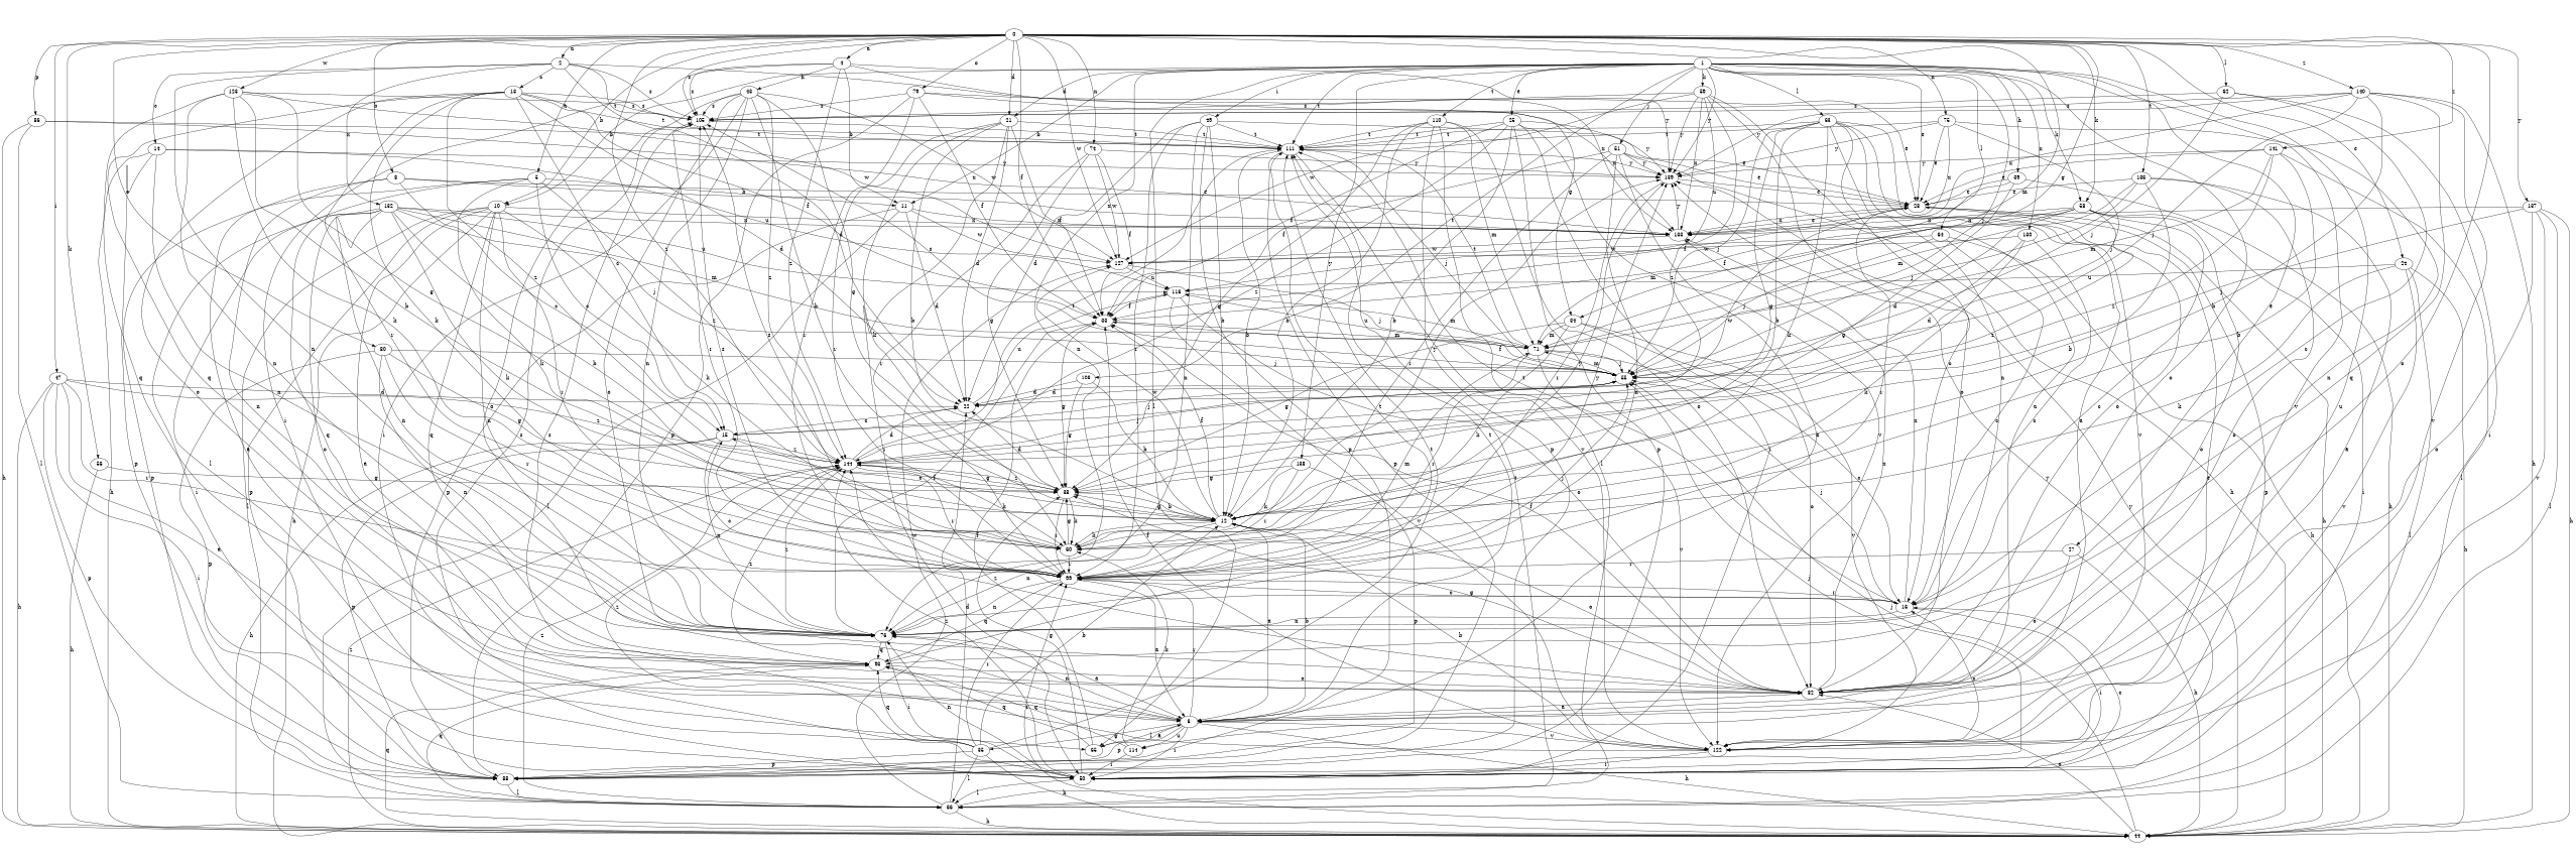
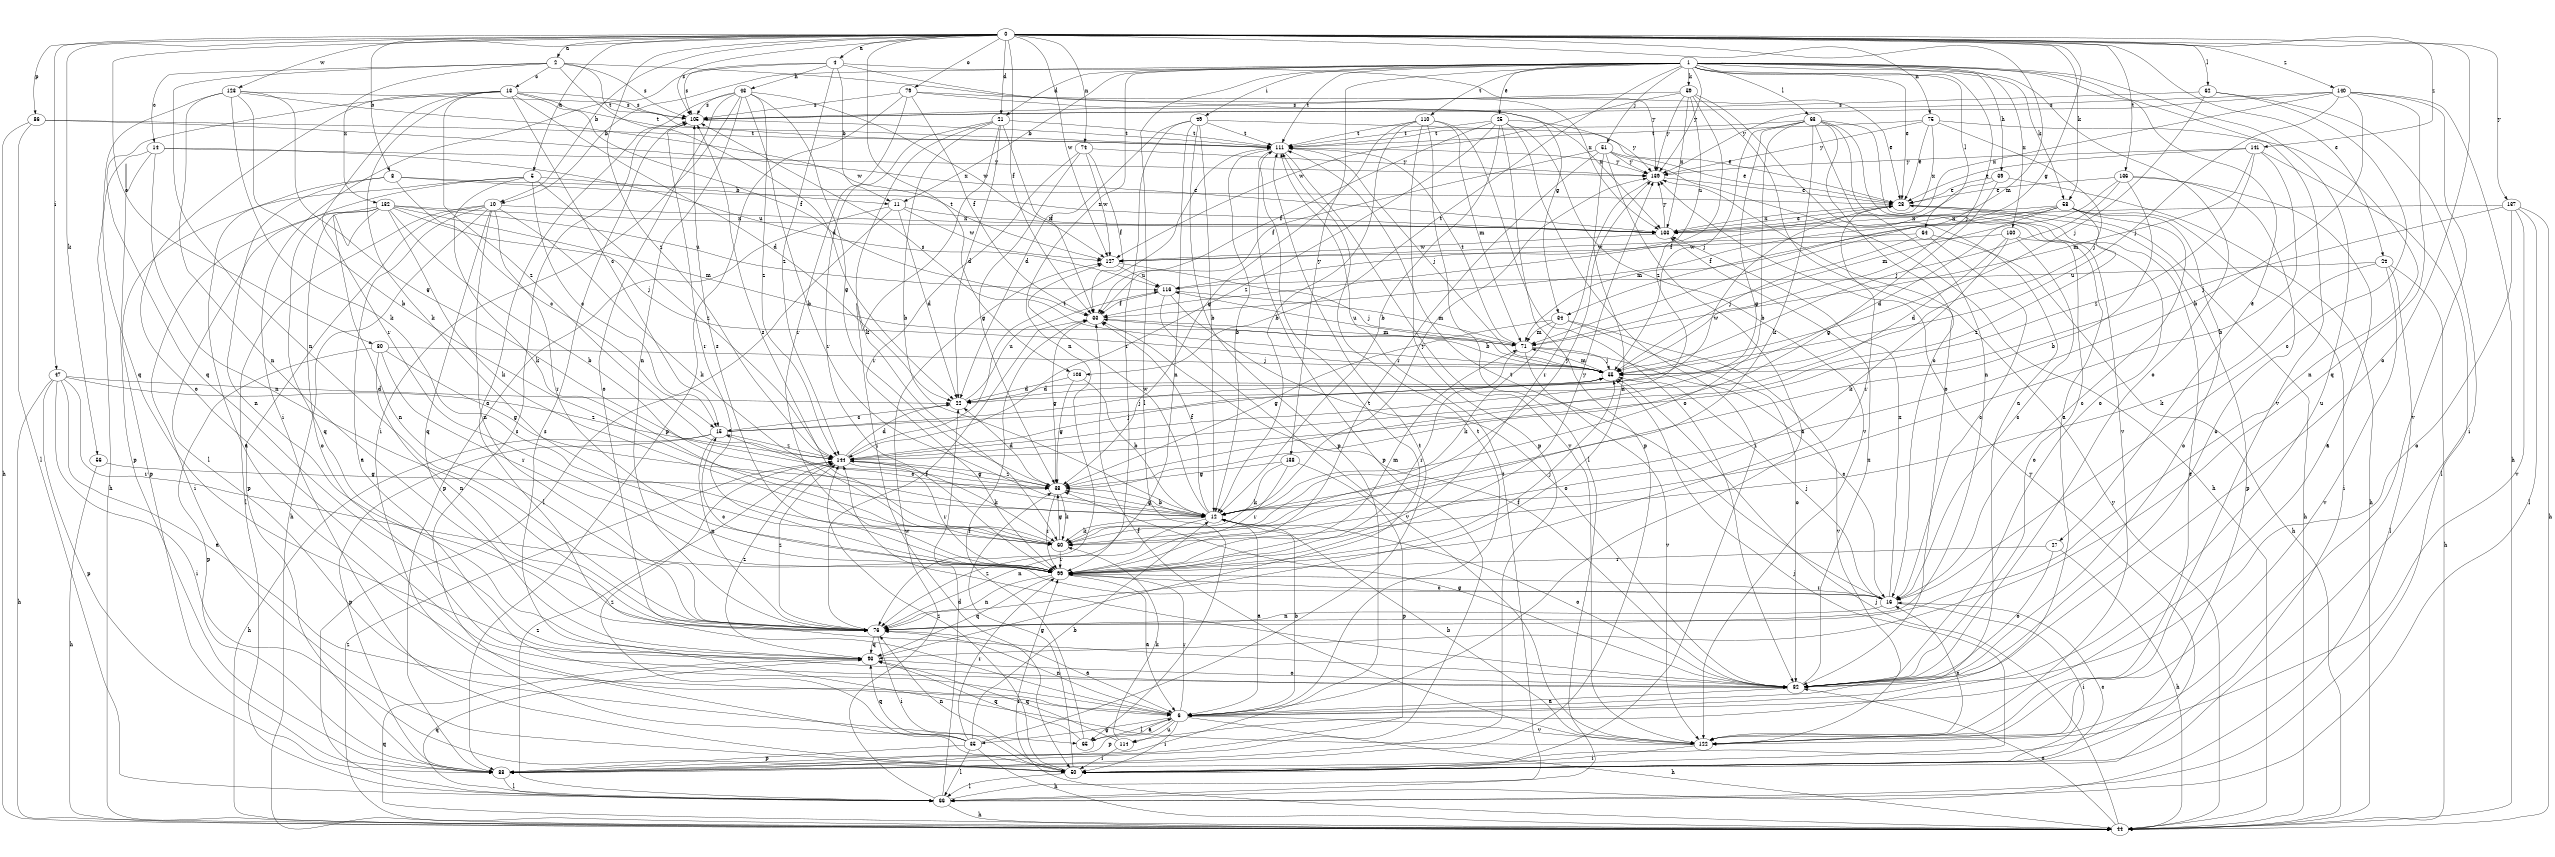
  strict digraph {
    0
    2
    4
    5
    8
    10
    21
    24
    33
    34
    47
    56
    58
    62
    71
    74
    75
    79
    80
    82
    86
    105
    n23 [label=136]
    108
    123
    127
    137
    140
    141
    144
    76
    111
    13
    14
    22
    132
    133
    11
    139
    43
    50
    65
    6
    15
    60
    28
    88
    44
    99
    66
    93
    12
    122
    116
    38
    16
    55
    1
    25
    27
    39
    49
    51
    59
    63
    64
    110
    114
    130
    138
    35
    0 -> 2 [label=a]
    0 -> 4 [label=a]
    0 -> 5 [label=a]
    0 -> 8 [label=b]
    0 -> 10 [label=b]
    0 -> 21 [label=d]
    0 -> 24 [label=e]
    0 -> 33 [label=f]
    0 -> 34 [label=g]
    0 -> 47 [label=i]
    0 -> 56 [label=k]
    0 -> 58 [label=k]
    0 -> 62 [label=l]
    0 -> 71 [label=m]
    0 -> 74 [label=n]
    0 -> 75 [label=n]
    0 -> 79 [label=o]
    0 -> 80 [label=o]
    0 -> 82 [label=o]
    0 -> 86 [label=p]
    0 -> 105 [label=s]
    0 -> n23 [label=t]
+   0 -> 108 [label=t]
    0 -> 123 [label=w]
    0 -> 127 [label=w]
    0 -> 137 [label=y]
    0 -> 140 [label=z]
    0 -> 141 [label=z]
    0 -> 144 [label=z]
    2 -> 105 [label=s]
    2 -> 76 [label=n]
    2 -> 111 [label=t]
    2 -> 13 [label=c]
    2 -> 14 [label=c]
    2 -> 22 [label=d]
    2 -> 132 [label=x]
    2 -> 133 [label=x]
    4 -> 34 [label=g]
    4 -> 105 [label=s]
    4 -> 144 [label=z]
    4 -> 11 [label=b]
    4 -> 139 [label=y]
    4 -> 43 [label=h]
    4 -> 50 [label=i]
    5 -> 144 [label=z]
    5 -> 11 [label=b]
    5 -> 65 [label=l]
    5 -> 6 [label=a]
    5 -> 15 [label=c]
    5 -> 60 [label=k]
    8 -> 76 [label=n]
    8 -> 133 [label=x]
    8 -> 15 [label=c]
    8 -> 28 [label=e]
    8 -> 88 [label=p]
    10 -> 76 [label=n]
    10 -> 133 [label=x]
    10 -> 6 [label=a]
    10 -> 60 [label=k]
    10 -> 88 [label=p]
    10 -> 44 [label=h]
    10 -> 99 [label=r]
    10 -> 66 [label=l]
    10 -> 93 [label=q]
    21 -> 33 [label=f]
    21 -> 111 [label=t]
    21 -> 22 [label=d]
    21 -> 50 [label=i]
    21 -> 60 [label=k]
    21 -> 99 [label=r]
    21 -> 12 [label=b]
    24 -> 60 [label=k]
    24 -> 44 [label=h]
    24 -> 66 [label=l]
    24 -> 122 [label=v]
    24 -> 116 [label=u]
    33 -> 71 [label=m]
    33 -> 38 [label=g]
    34 -> 71 [label=m]
    34 -> 82 [label=o]
    34 -> 60 [label=k]
    34 -> 122 [label=v]
    34 -> 38 [label=g]
    47 -> 144 [label=z]
    47 -> 22 [label=d]
    47 -> 50 [label=i]
    47 -> 6 [label=a]
    47 -> 88 [label=p]
    47 -> 44 [label=h]
    47 -> 99 [label=r]
    56 -> 44 [label=h]
    56 -> 38 [label=g]
    58 -> 33 [label=f]
    58 -> 71 [label=m]
    58 -> 82 [label=o]
    58 -> 144 [label=z]
    58 -> 22 [label=d]
    58 -> 133 [label=x]
    58 -> 50 [label=i]
    58 -> 16 [label=c]
    62 -> 105 [label=s]
    62 -> 50 [label=i]
    62 -> 16 [label=c]
    62 -> 55 [label=j]
    71 -> 111 [label=t]
    71 -> 99 [label=r]
    71 -> 122 [label=v]
    71 -> 116 [label=u]
    71 -> 16 [label=c]
    71 -> 55 [label=j]
    74 -> 33 [label=f]
    74 -> 127 [label=w]
    74 -> 139 [label=y]
    74 -> 99 [label=r]
    74 -> 38 [label=g]
    75 -> 76 [label=n]
    75 -> 111 [label=t]
    75 -> 133 [label=x]
    75 -> 139 [label=y]
    75 -> 28 [label=e]
    75 -> 55 [label=j]
    79 -> 33 [label=f]
    79 -> 105 [label=s]
    79 -> 133 [label=x]
    79 -> 28 [label=e]
    79 -> 88 [label=p]
    79 -> 99 [label=r]
    80 -> 76 [label=n]
    80 -> 88 [label=p]
    80 -> 99 [label=r]
    80 -> 38 [label=g]
    80 -> 55 [label=j]
    82 -> 33 [label=f]
    82 -> 144 [label=z]
    82 -> 133 [label=x]
    82 -> 6 [label=a]
    82 -> 38 [label=g]
    86 -> 111 [label=t]
    86 -> 133 [label=x]
    86 -> 44 [label=h]
    86 -> 66 [label=l]
    105 -> 111 [label=t]
    105 -> 99 [label=r]
    n23 -> 71 [label=m]
    n23 -> 82 [label=o]
    n23 -> 6 [label=a]
    n23 -> 28 [label=e]
    n23 -> 12 [label=b]
    n23 -> 55 [label=j]
    108 -> 22 [label=d]
    108 -> 12 [label=b]
    108 -> 38 [label=g]
    123 -> 105 [label=s]
    123 -> 127 [label=w]
    123 -> 76 [label=n]
    123 -> 60 [label=k]
    123 -> 93 [label=q]
    123 -> 12 [label=b]
    123 -> 38 [label=g]
    127 -> 116 [label=u]
    127 -> 55 [label=j]
    137 -> 82 [label=o]
    137 -> 133 [label=x]
    137 -> 44 [label=h]
    137 -> 66 [label=l]
    137 -> 122 [label=v]
    137 -> 55 [label=j]
    140 -> 105 [label=s]
    140 -> 133 [label=x]
    140 -> 139 [label=y]
    140 -> 44 [label=h]
    140 -> 93 [label=q]
    140 -> 12 [label=b]
    140 -> 122 [label=v]
    140 -> 55 [label=j]
    141 -> 71 [label=m]
    141 -> 144 [label=z]
    141 -> 139 [label=y]
    141 -> 28 [label=e]
    141 -> 66 [label=l]
    141 -> 12 [label=b]
    144 -> 111 [label=t]
    144 -> 22 [label=d]
    144 -> 60 [label=k]
    144 -> 99 [label=r]
    144 -> 38 [label=g]
    144 -> 55 [label=j]
    76 -> 33 [label=f]
    76 -> 144 [label=z]
    76 -> 50 [label=i]
    76 -> 6 [label=a]
    76 -> 93 [label=q]
    111 -> 139 [label=y]
    111 -> 88 [label=p]
    111 -> 12 [label=b]
    111 -> 122 [label=v]
    111 -> 55 [label=j]
    13 -> 33 [label=f]
    13 -> 82 [label=o]
    13 -> 105 [label=s]
    13 -> 144 [label=z]
    13 -> 111 [label=t]
    13 -> 22 [label=d]
    13 -> 15 [label=c]
    13 -> 60 [label=k]
    13 -> 99 [label=r]
    13 -> 93 [label=q]
    14 -> 76 [label=n]
    14 -> 139 [label=y]
    14 -> 88 [label=p]
    14 -> 44 [label=h]
    14 -> 116 [label=u]
    22 -> 15 [label=c]
    22 -> 116 [label=u]
    132 -> 71 [label=m]
    132 -> 82 [label=o]
    132 -> 76 [label=n]
    132 -> 133 [label=x]
    132 -> 50 [label=i]
    132 -> 60 [label=k]
    132 -> 93 [label=q]
    132 -> 12 [label=b]
    132 -> 116 [label=u]
    132 -> 55 [label=j]
    133 -> 127 [label=w]
    133 -> 139 [label=y]
    133 -> 28 [label=e]
    11 -> 127 [label=w]
    11 -> 22 [label=d]
    11 -> 133 [label=x]
    11 -> 88 [label=p]
    11 -> 66 [label=l]
    139 -> 28 [label=e]
    139 -> 99 [label=r]
    43 -> 82 [label=o]
    43 -> 105 [label=s]
    43 -> 127 [label=w]
    43 -> 144 [label=z]
    43 -> 76 [label=n]
    43 -> 50 [label=i]
    43 -> 6 [label=a]
    43 -> 12 [label=b]
    43 -> 38 [label=g]
    50 -> 144 [label=z]
    50 -> 76 [label=n]
    50 -> 139 [label=y]
    50 -> 66 [label=l]
    50 -> 38 [label=g]
    50 -> 16 [label=c]
    50 -> 55 [label=j]
    65 -> 33 [label=f]
    65 -> 6 [label=a]
    65 -> 93 [label=q]
    6 -> 76 [label=n]
    6 -> 111 [label=t]
    6 -> 50 [label=i]
    6 -> 65 [label=l]
    6 -> 88 [label=p]
    6 -> 44 [label=h]
    6 -> 99 [label=r]
    6 -> 12 [label=b]
    6 -> 122 [label=v]
    6 -> 114 [label=u]
    6 -> 35 [label=g]
    15 -> 144 [label=z]
    15 -> 76 [label=n]
    15 -> 28 [label=w]
    15 -> 88 [label=p]
    15 -> 44 [label=h]
    15 -> 55 [label=j]
    60 -> 105 [label=s]
    60 -> 139 [label=y]
    60 -> 99 [label=r]
    60 -> 38 [label=g]
    28 -> 133 [label=x]
    28 -> 88 [label=p]
    28 -> 44 [label=h]
    28 -> 99 [label=r]
    88 -> 66 [label=l]
    44 -> 82 [label=o]
    44 -> 144 [label=z]
    44 -> 139 [label=y]
    44 -> 99 [label=r]
    44 -> 93 [label=q]
    44 -> 55 [label=j]
    99 -> 71 [label=m]
    99 -> 105 [label=s]
    99 -> 76 [label=n]
    99 -> 139 [label=y]
    99 -> 6 [label=a]
    99 -> 93 [label=q]
    99 -> 16 [label=c]
    99 -> 55 [label=j]
    66 -> 127 [label=w]
    66 -> 144 [label=z]
    66 -> 111 [label=t]
    66 -> 22 [label=d]
    66 -> 44 [label=h]
    66 -> 93 [label=q]
    93 -> 82 [label=o]
    93 -> 144 [label=z]
    93 -> 111 [label=t]
    12 -> 33 [label=f]
    12 -> 82 [label=o]
    12 -> 127 [label=w]
    12 -> 76 [label=n]
    12 -> 139 [label=y]
    12 -> 6 [label=a]
    12 -> 15 [label=c]
    12 -> 60 [label=k]
    12 -> 38 [label=g]
    122 -> 33 [label=f]
    122 -> 105 [label=s]
    122 -> 50 [label=i]
    122 -> 28 [label=e]
    122 -> 12 [label=b]
    122 -> 16 [label=c]
    116 -> 33 [label=f]
    116 -> 71 [label=m]
    116 -> 82 [label=o]
    116 -> 122 [label=v]
    38 -> 144 [label=z]
    38 -> 22 [label=d]
    38 -> 60 [label=k]
    38 -> 99 [label=r]
    38 -> 12 [label=b]
    16 -> 76 [label=n]
    16 -> 111 [label=t]
    16 -> 133 [label=x]
    16 -> 50 [label=i]
    16 -> 15 [label=c]
    16 -> 99 [label=r]
    16 -> 55 [label=j]
-   55 -> 33 [label=f]
+   55 -> 33 [label=b]
    55 -> 71 [label=m]
    55 -> 105 [label=s]
    55 -> 22 [label=d]
    1 -> 10 [label=b]
    1 -> 21 [label=d]
    1 -> 58 [label=k]
    1 -> 82 [label=o]
    1 -> 108 [label=t]
    1 -> 76 [label=n]
    1 -> 111 [label=t]
    1 -> 11 [label=b]
    1 -> 139 [label=y]
    1 -> 65 [label=l]
    1 -> 28 [label=e]
    1 -> 122 [label=v]
    1 -> 55 [label=j]
    1 -> 25 [label=e]
    1 -> 27 [label=e]
    1 -> 39 [label=h]
    1 -> 49 [label=i]
    1 -> 51 [label=j]
    1 -> 59 [label=k]
    1 -> 63 [label=l]
    1 -> 64 [label=l]
    1 -> 110 [label=t]
    1 -> 114 [label=u]
    1 -> 130 [label=x]
    1 -> 138 [label=y]
    25 -> 33 [label=f]
    25 -> 144 [label=z]
    25 -> 111 [label=t]
    25 -> 139 [label=y]
    25 -> 50 [label=i]
    25 -> 88 [label=p]
    25 -> 12 [label=b]
    25 -> 122 [label=v]
    27 -> 82 [label=o]
    27 -> 44 [label=h]
    27 -> 99 [label=r]
    39 -> 33 [label=f]
    39 -> 28 [label=e]
    39 -> 44 [label=h]
    39 -> 38 [label=g]
    49 -> 76 [label=n]
    49 -> 111 [label=t]
    49 -> 22 [label=d]
    49 -> 28 [label=e]
    49 -> 88 [label=p]
    49 -> 99 [label=r]
    49 -> 12 [label=b]
    51 -> 33 [label=f]
    51 -> 76 [label=n]
    51 -> 139 [label=y]
    51 -> 6 [label=a]
    51 -> 28 [label=e]
    51 -> 44 [label=h]
    51 -> 99 [label=r]
    59 -> 82 [label=o]
    59 -> 105 [label=s]
    59 -> 127 [label=w]
    59 -> 144 [label=z]
    59 -> 133 [label=x]
    59 -> 139 [label=y]
    59 -> 6 [label=a]
    59 -> 116 [label=u]
    63 -> 82 [label=o]
    63 -> 76 [label=n]
    63 -> 111 [label=t]
    63 -> 6 [label=a]
    63 -> 60 [label=k]
    63 -> 12 [label=b]
    63 -> 122 [label=v]
    63 -> 38 [label=g]
    63 -> 16 [label=c]
    63 -> 55 [label=j]
    64 -> 127 [label=w]
    64 -> 44 [label=h]
    64 -> 16 [label=c]
    64 -> 55 [label=j]
    110 -> 71 [label=m]
    110 -> 82 [label=o]
    110 -> 111 [label=t]
    110 -> 88 [label=p]
    110 -> 66 [label=l]
    110 -> 12 [label=b]
    110 -> 38 [label=g]
    114 -> 50 [label=i]
    114 -> 60 [label=k]
    114 -> 93 [label=q]
+   130 -> 82 [label=o]
    130 -> 127 [label=w]
    130 -> 22 [label=d]
    130 -> 60 [label=k]
    130 -> 16 [label=c]
    138 -> 60 [label=k]
    138 -> 88 [label=p]
    138 -> 99 [label=r]
    138 -> 38 [label=g]
    35 -> 105 [label=s]
    35 -> 144 [label=z]
    35 -> 111 [label=t]
    35 -> 88 [label=p]
    35 -> 44 [label=h]
    35 -> 99 [label=r]
    35 -> 66 [label=l]
    35 -> 93 [label=q]
    35 -> 12 [label=b]
  }
